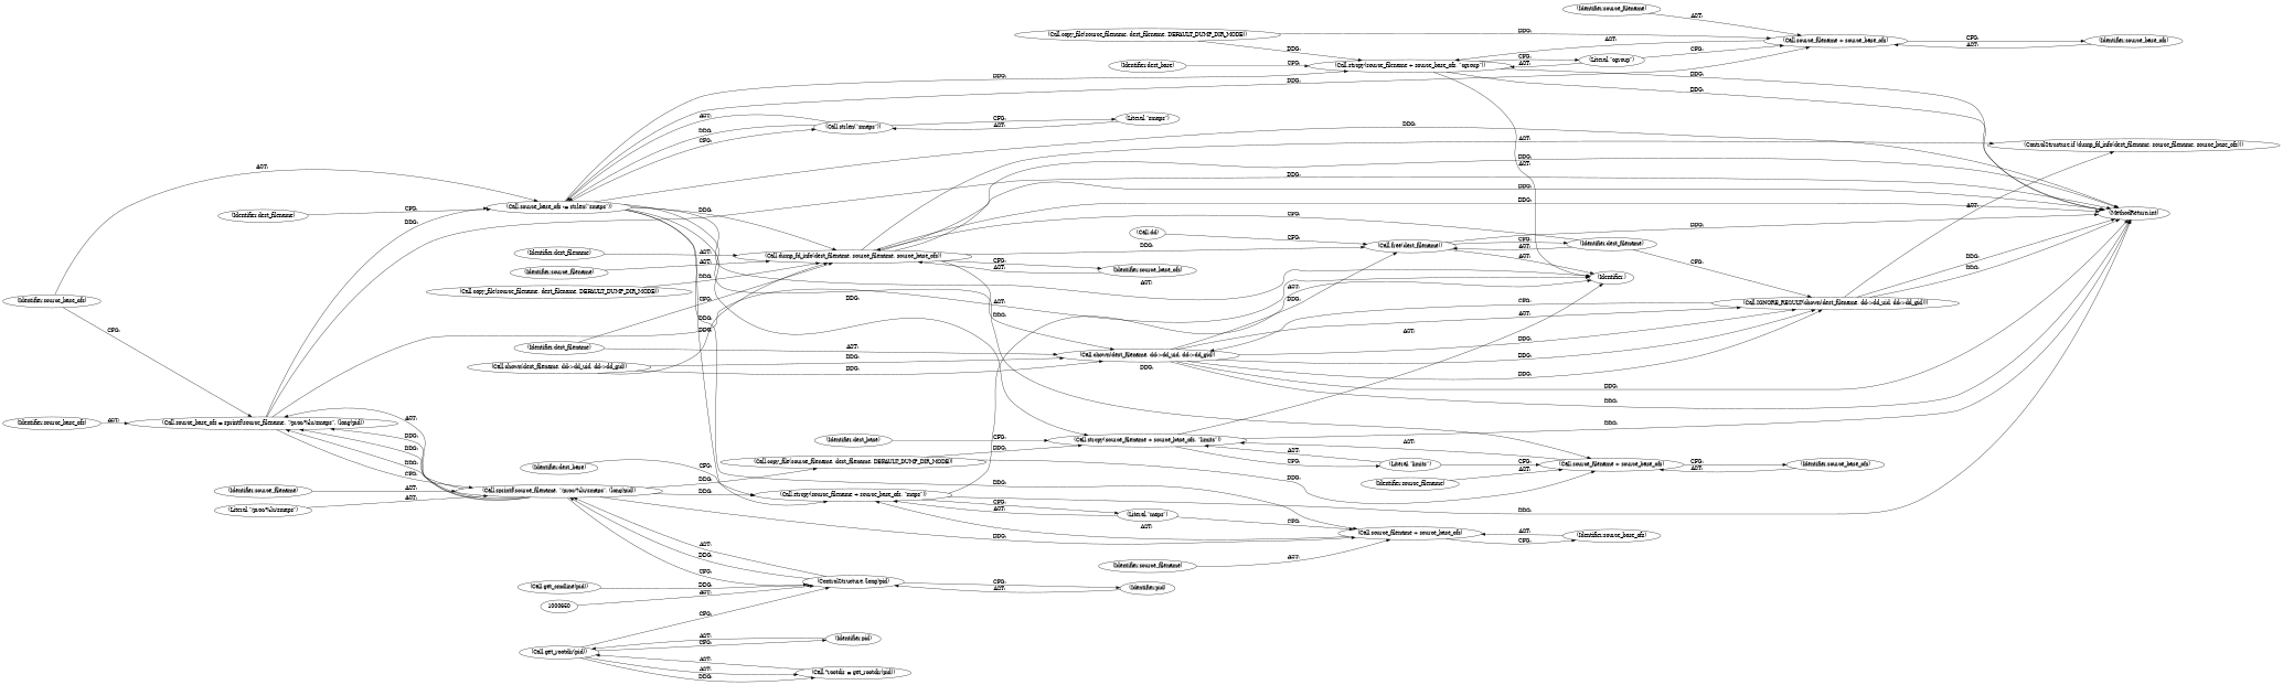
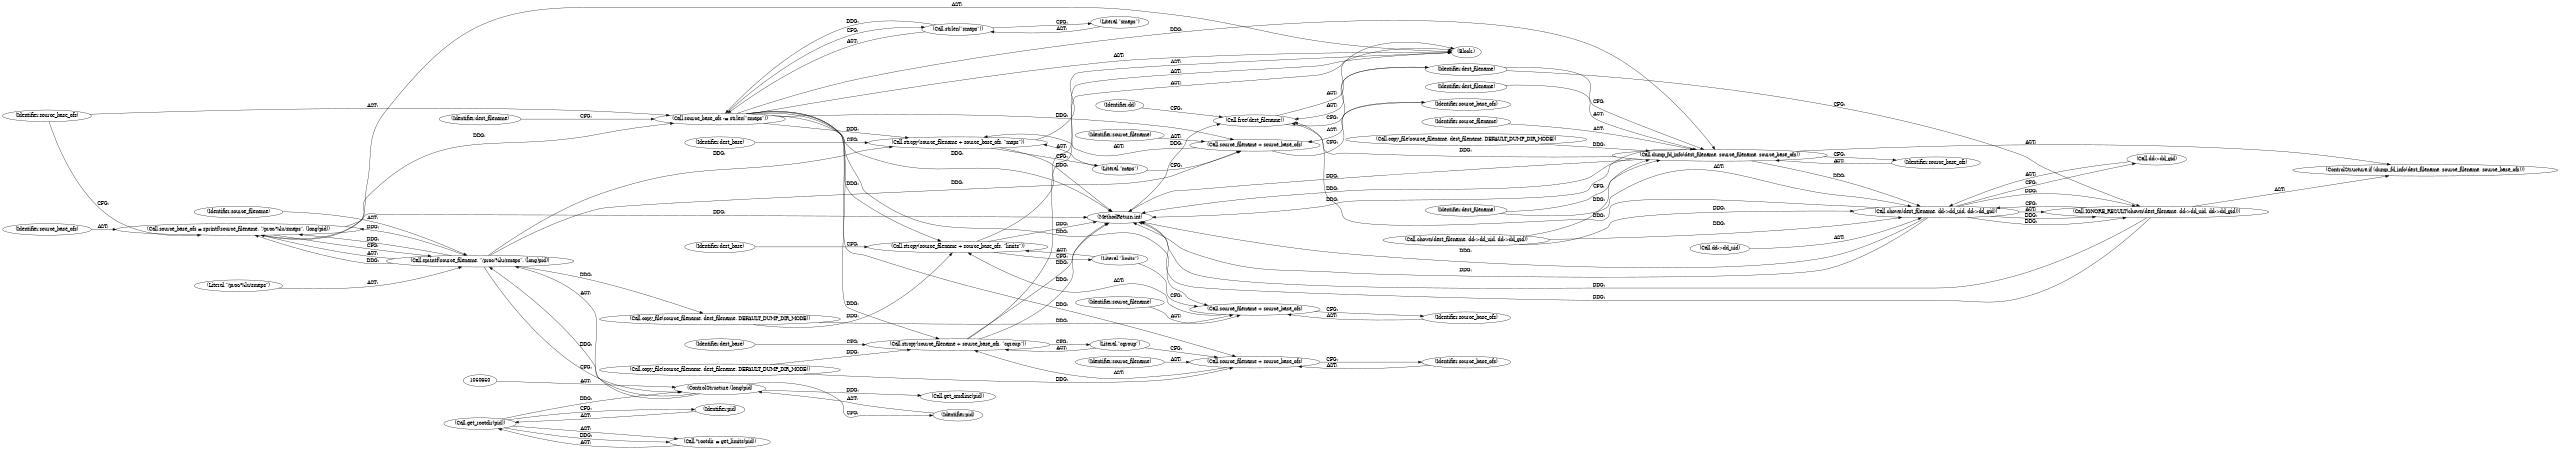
  digraph {
    rankdir=LR
    n1 [label="(Call,source_base_ofs -= strlen(\"smaps\"))"]
    n2 [label="(Call,strlen(\"smaps\"))"]
    n3 [label="(Call,strcpy(source_filename + source_base_ofs, \"maps\"))"]
    n4 [label="(Call,source_filename + source_base_ofs)"]
    n5 [label="(Call,strcpy(source_filename + source_base_ofs, \"limits\"))"]
    n6 [label="(Call,source_filename + source_base_ofs)"]
    n7 [label="(Call,strcpy(source_filename + source_base_ofs, \"cgroup\"))"]
    n8 [label="(Call,source_filename + source_base_ofs)"]
    n9 [label="(Call,dump_fd_info(dest_filename, source_filename, source_base_ofs))"]
-   n10 [label="(Identifier,)"]
+   n10 [label="(Block,)"]
    n11 [label="(MethodReturn,int)"]
    n12 [label="(Literal,\"smaps\")"]
    n13 [label="(Literal,\"maps\")"]
    n14 [label="(Identifier,source_base_ofs)"]
    n15 [label="(Literal,\"limits\")"]
    n16 [label="(Identifier,source_base_ofs)"]
    n17 [label="(Literal,\"cgroup\")"]
    n18 [label="(Identifier,source_base_ofs)"]
    n19 [label="(Call,chown(dest_filename, dd->dd_uid, dd->dd_gid))"]
    n20 [label="(Call,free(dest_filename))"]
    n21 [label="(ControlStructure,if (dump_fd_info(dest_filename, source_filename, source_base_ofs)))"]
    n22 [label="(Identifier,source_base_ofs)"]
    n23 [label="(Call,source_base_ofs = sprintf(source_filename, \"/proc/%lu/smaps\", (long)pid))"]
    n24 [label="(Call,sprintf(source_filename, \"/proc/%lu/smaps\", (long)pid))"]
    n25 [label="(ControlStructure,(long)pid)"]
    n26 [label="(Call,copy_file(source_filename, dest_filename, DEFAULT_DUMP_DIR_MODE))"]
    n27 [label="(Identifier,pid)"]
    n28 [label="(Call,get_cmdline(pid))"]
    n29 [label="(Call,get_rootdir(pid))"]
    n30 [label="(Identifier,pid)"]
-   n31 [label="(Call,*rootdir = get_rootdir(pid))"]
+   n31 [label="(Call,*rootdir = get_limits(pid))"]
    n32 [label="(Call,IGNORE_RESULT(chown(dest_filename, dd->dd_uid, dd->dd_gid)))"]
+   n33 [label="(Call,dd->dd_gid)"]
    n34 [label="(Identifier,dest_filename)"]
    n35 [label="(Identifier,source_filename)"]
    n36 [label="(Identifier,dest_base)"]
    n37 [label="(Identifier,dest_filename)"]
    n38 [label="(Literal,\"/proc/%lu/smaps\")"]
    n39 [label="(Identifier,dest_filename)"]
    n40 [label="(Call,chown(dest_filename, dd->dd_uid, dd->dd_gid))"]
    n41 [label="(Identifier,dest_base)"]
-   n42 [label="(Call,dd)"]
+   n42 [label="(Identifier,dd)"]
    n43 [label="(Call,copy_file(source_filename, dest_filename, DEFAULT_DUMP_DIR_MODE))"]
+   n44 [label="(Call,dd->dd_uid)"]
    n45 [label="(Identifier,source_filename)"]
    n46 [label="(Call,copy_file(source_filename, dest_filename, DEFAULT_DUMP_DIR_MODE))"]
    n47 [label="(Identifier,dest_base)"]
    n48 [label="(Identifier,source_base_ofs)"]
    n49 [label="(Identifier,source_base_ofs)"]
    n50 [label="(Identifier,source_filename)"]
    n51 [label="(Identifier,source_filename)"]
    n52 [label="(Identifier,source_filename)"]
    n53 [label="(Identifier,dest_filename)"]
-   1000650
+   1000650 [label=1050650]
    n1 -> n2 [label="CFG: "]
    n1 -> n3 [label="DDG: "]
    n1 -> n4 [label="DDG: "]
    n1 -> n5 [label="DDG: "]
    n1 -> n6 [label="DDG: "]
    n1 -> n7 [label="DDG: "]
    n1 -> n8 [label="DDG: "]
    n1 -> n9 [label="DDG: "]
    n1 -> n10 [label="AST: "]
    n1 -> n11 [label="DDG: "]
    n2 -> n1 [label="AST: "]
    n2 -> n1 [label="DDG: "]
    n2 -> n12 [label="CFG: "]
    n3 -> n10 [label="AST: "]
    n3 -> n11 [label="DDG: "]
    n3 -> n13 [label="CFG: "]
    n4 -> n3 [label="AST: "]
    n4 -> n14 [label="CFG: "]
    n5 -> n10 [label="AST: "]
    n5 -> n11 [label="DDG: "]
    n5 -> n15 [label="CFG: "]
    n6 -> n5 [label="AST: "]
    n6 -> n16 [label="CFG: "]
    n7 -> n10 [label="AST: "]
    n7 -> n11 [label="DDG: "]
    n7 -> n11 [label="DDG: "]
    n7 -> n17 [label="CFG: "]
    n8 -> n7 [label="AST: "]
    n8 -> n18 [label="CFG: "]
    n9 -> n11 [label="DDG: "]
    n9 -> n11 [label="DDG: "]
    n9 -> n11 [label="DDG: "]
    n9 -> n19 [label="DDG: "]
    n9 -> n20 [label="DDG: "]
    n9 -> n21 [label="AST: "]
    n9 -> n22 [label="CFG: "]
    n12 -> n2 [label="AST: "]
    n13 -> n3 [label="AST: "]
    n13 -> n4 [label="CFG: "]
    n14 -> n4 [label="AST: "]
    n15 -> n5 [label="AST: "]
    n15 -> n6 [label="CFG: "]
    n16 -> n6 [label="AST: "]
    n17 -> n7 [label="AST: "]
    n17 -> n8 [label="CFG: "]
    n18 -> n8 [label="AST: "]
    n19 -> n11 [label="DDG: "]
    n19 -> n11 [label="DDG: "]
    n19 -> n20 [label="DDG: "]
    n19 -> n32 [label="AST: "]
    n19 -> n32 [label="DDG: "]
    n19 -> n32 [label="DDG: "]
    n19 -> n32 [label="DDG: "]
+   n19 -> n33 [label="CFG: "]
    n20 -> n10 [label="AST: "]
-   n20 -> n11 [label="DDG: "]
+   n11 -> n20 [label="DDG: "]
    n20 -> n34 [label="CFG: "]
    n22 -> n9 [label="AST: "]
    n23 -> n1 [label="DDG: "]
    n23 -> n10 [label="AST: "]
    n23 -> n11 [label="DDG: "]
    n23 -> n24 [label="CFG: "]
    n24 -> n3 [label="DDG: "]
    n24 -> n4 [label="DDG: "]
    n24 -> n23 [label="AST: "]
    n24 -> n23 [label="DDG: "]
    n24 -> n23 [label="DDG: "]
    n24 -> n23 [label="DDG: "]
    n24 -> n25 [label="CFG: "]
    n24 -> n26 [label="DDG: "]
    n25 -> n24 [label="AST: "]
    n25 -> n24 [label="DDG: "]
    n25 -> n27 [label="CFG: "]
-   n28 -> n25 [label="DDG: "]
+   n25 -> n28 [label="DDG: "]
    n26 -> n5 [label="DDG: "]
    n26 -> n6 [label="DDG: "]
    n27 -> n25 [label="AST: "]
-   n29 -> n25 [label="CFG: "]
+   n29 -> n25 [label="DDG: "]
    n29 -> n30 [label="CFG: "]
    n29 -> n31 [label="AST: "]
    n29 -> n31 [label="DDG: "]
    n30 -> n29 [label="AST: "]
    n31 -> n29 [label="AST: "]
    n32 -> n11 [label="DDG: "]
    n32 -> n11 [label="DDG: "]
    n32 -> n19 [label="CFG: "]
    n32 -> n21 [label="AST: "]
+   n33 -> n19 [label="AST: "]
    n34 -> n9 [label="CFG: "]
    n34 -> n20 [label="AST: "]
    n34 -> n32 [label="CFG: "]
    n35 -> n6 [label="AST: "]
    n36 -> n7 [label="CFG: "]
    n37 -> n1 [label="CFG: "]
    n38 -> n24 [label="AST: "]
    n39 -> n9 [label="AST: "]
    n40 -> n9 [label="DDG: "]
    n40 -> n19 [label="DDG: "]
    n40 -> n19 [label="DDG: "]
    n41 -> n3 [label="CFG: "]
    n42 -> n20 [label="CFG: "]
    n43 -> n7 [label="DDG: "]
    n43 -> n8 [label="DDG: "]
+   n44 -> n19 [label="AST: "]
    n45 -> n9 [label="AST: "]
    n46 -> n9 [label="DDG: "]
    n47 -> n5 [label="CFG: "]
    n48 -> n23 [label="AST: "]
    n49 -> n1 [label="AST: "]
    n49 -> n23 [label="CFG: "]
    n50 -> n24 [label="AST: "]
    n51 -> n4 [label="AST: "]
    n52 -> n8 [label="AST: "]
    n53 -> n9 [label="CFG: "]
    n53 -> n19 [label="AST: "]
    1000650 -> n25 [label="AST: "]
  }
